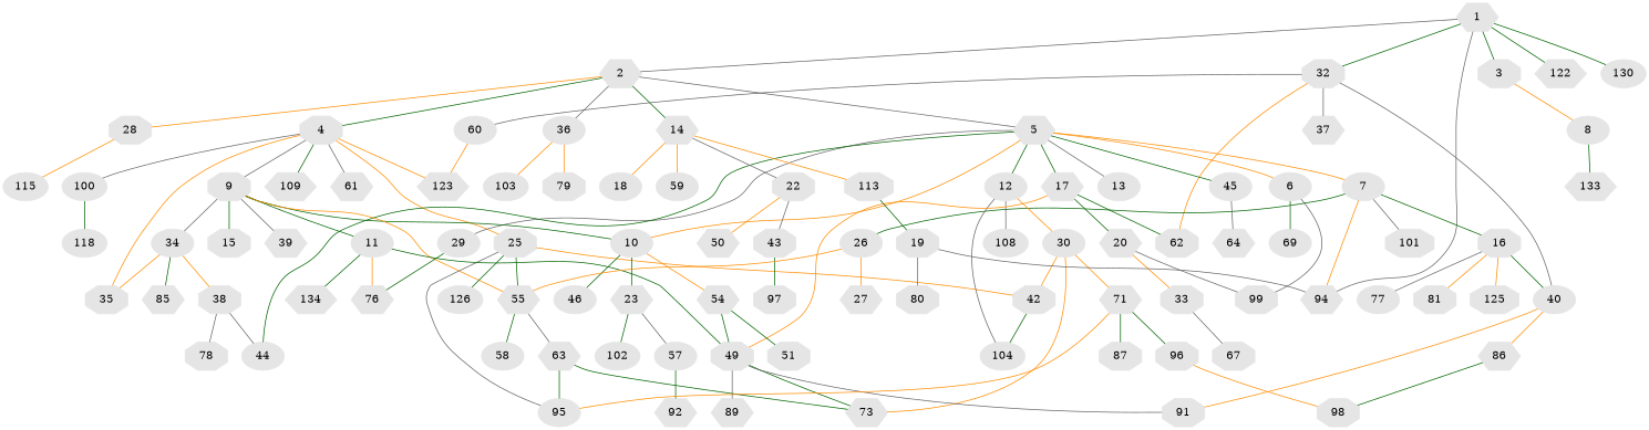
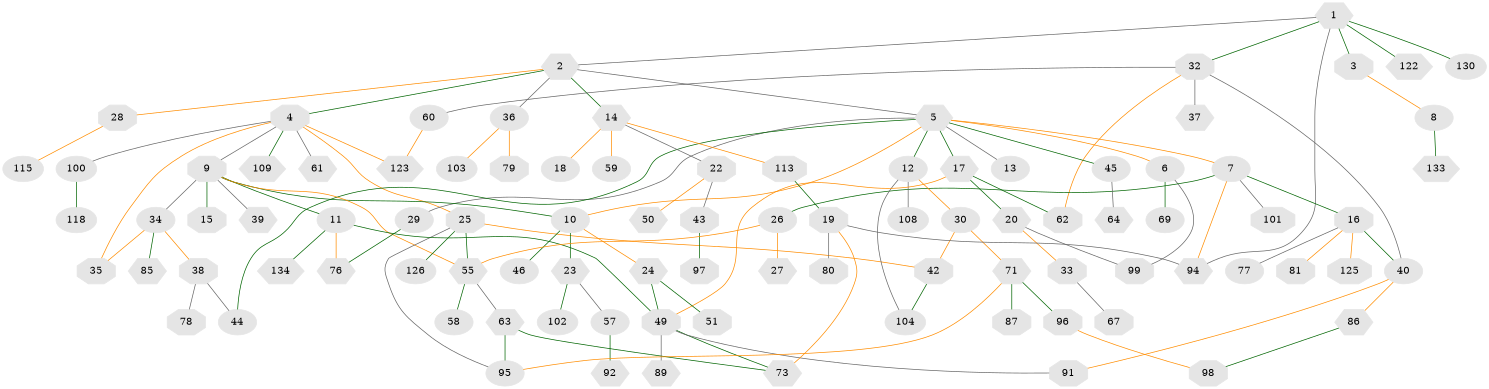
  graph {
    node [color=gray90 shape=ellipse style=filled]
    edge [color=darkgreen]
    1 [shape=hexagon]
    2 [shape=hexagon]
    3 [shape=octagon super="+93"]
    32 [shape=octagon]
    94 [shape=hexagon super="+111"]
    122 [shape=hexagon]
    130
    4 [shape=octagon super="+52"]
    5 [shape=hexagon]
    14 [shape=hexagon]
    28 [shape=octagon]
    36 [super="+41+75+56+120"]
    8
    40 [super="+47+53"]
    62 [shape=octagon]
    37 [shape=hexagon super="+68"]
    60 [super="+65+84"]
    9 [shape=octagon]
    25 [shape=octagon]
    35 [shape=octagon]
    61 [shape=hexagon]
    100
    109 [shape=hexagon]
    123 [shape=hexagon]
    6
    7
    10 [super="+21"]
    12 [super="+66"]
    13
    17 [shape=hexagon]
    29 [super="+82"]
    44
    45 [super="+48"]
    22 [shape=octagon]
    18 [super="+135"]
    59
    113 [shape=octagon]
    43 [shape=octagon]
    50 [shape=hexagon]
    115
    79 [shape=octagon]
    103
    133 [shape=hexagon]
    11 [super="+31"]
    15 [shape=octagon]
    34 [super="+70"]
    39 [shape=hexagon]
    55 [shape=hexagon super="+106"]
    42 [shape=octagon]
    95 [super="+107+112"]
    126
    118
    69
    99 [shape=octagon super="+128"]
    16 [shape=octagon]
    26
    101 [shape=octagon]
    23 [shape=hexagon]
-   24 [shape=hexagon label=54]
+   24 [shape=hexagon]
    46
    30
    104 [super="+110"]
    108
    49 [shape=octagon super="+54"]
    20 [shape=hexagon super="+74"]
    76 [shape=hexagon]
    64 [shape=hexagon]
    77
    81 [shape=octagon]
    125 [shape=octagon]
    27 [shape=hexagon super="+124+116"]
    134 [shape=hexagon]
    38 [shape=octagon]
    85 [shape=hexagon]
    58
    63 [shape=hexagon]
    57
    102
    51 [shape=octagon]
    73 [shape=hexagon super="+114"]
    91 [shape=octagon]
    89 [shape=hexagon]
    71 [shape=hexagon super="+72"]
    19 [shape=octagon]
    86 [shape=hexagon super="+119"]
    33 [shape=octagon]
    80 [shape=octagon]
    67 [shape=octagon]
    97 [shape=octagon super="+105"]
    92 [shape=hexagon]
    87 [shape=octagon]
    96 [shape=octagon super="+117"]
    78 [shape=octagon super="+88"]
    98 [shape=octagon]
    1 -- 2 [color=gray40]
    1 -- 3
    1 -- 32
    1 -- 94 [color=gray40]
    1 -- 122
    1 -- 130
    2 -- 4
    2 -- 5 [color=gray40]
    2 -- 14
    2 -- 28 [color=darkorange]
    2 -- 36 [color=gray40]
    3 -- 8 [color=darkorange]
    32 -- 40 [color=gray40]
    32 -- 62 [color=darkorange]
    32 -- 37 [color=gray40]
    32 -- 60 [color=gray40]
    4 -- 9 [color=gray40]
    4 -- 25 [color=darkorange]
    4 -- 35 [color=darkorange]
    4 -- 61 [color=gray40]
    4 -- 100 [color=gray40]
    4 -- 109
    4 -- 123 [color=darkorange]
    5 -- 6 [color=darkorange]
    5 -- 7 [color=darkorange]
    5 -- 10 [color=darkorange]
    5 -- 12
    5 -- 13 [color=gray40]
    5 -- 17
    5 -- 29 [color=gray40]
    5 -- 44
    5 -- 45
    14 -- 22 [color=gray40]
    14 -- 18 [color=darkorange]
    14 -- 59 [color=darkorange]
    14 -- 113 [color=darkorange]
    28 -- 115 [color=darkorange]
    36 -- 79 [color=darkorange]
    36 -- 103 [color=darkorange]
    8 -- 133
    40 -- 91 [color=darkorange]
    40 -- 86 [color=darkorange]
    60 -- 123 [color=darkorange]
    9 -- 10
    9 -- 11
    9 -- 15
    9 -- 34 [color=gray40]
    9 -- 39 [color=gray40]
    9 -- 55 [color=darkorange]
    25 -- 55
    25 -- 42 [color=darkorange]
    25 -- 95 [color=gray40]
    25 -- 126
    100 -- 118
    6 -- 69
    6 -- 99 [color=gray40]
    7 -- 94 [color=darkorange]
    7 -- 16
    7 -- 26
    7 -- 101 [color=gray40]
    10 -- 23
    10 -- 24 [color=darkorange]
    10 -- 46
    12 -- 30 [color=darkorange]
    12 -- 104 [color=gray40]
    12 -- 108 [color=gray40]
    17 -- 62
    17 -- 49 [color=darkorange]
    17 -- 20
    29 -- 76
    45 -- 64 [color=gray40]
    22 -- 43 [color=gray40]
    22 -- 50 [color=darkorange]
    113 -- 19
    43 -- 97
    11 -- 49 [weight=2]
    11 -- 76 [color=darkorange]
    11 -- 134
    34 -- 35 [color=darkorange]
    34 -- 38 [color=darkorange]
    34 -- 85
    55 -- 58
    55 -- 63 [color=gray40]
    42 -- 104
    16 -- 40
    16 -- 77 [color=gray40]
    16 -- 81 [color=darkorange]
    16 -- 125 [color=darkorange]
    26 -- 55 [color=darkorange]
    26 -- 27 [color=darkorange]
    23 -- 57 [color=gray40]
    23 -- 102
    24 -- 49
    24 -- 51
    30 -- 42 [color=darkorange]
-   30 -- 73 [color=darkorange]
+   19 -- 73 [color=darkorange]
    30 -- 71 [color=darkorange]
    49 -- 73
    49 -- 91 [color=gray40]
    49 -- 89 [color=gray40]
    20 -- 99 [color=gray40]
    20 -- 33 [color=darkorange]
    38 -- 44 [color=gray40]
    38 -- 78 [color=gray40]
    63 -- 95
    63 -- 73
    57 -- 92
    71 -- 95 [color=darkorange]
    71 -- 87
    71 -- 96
    19 -- 94 [color=gray40]
    19 -- 80 [color=gray40]
    86 -- 98
    33 -- 67 [color=gray40]
    96 -- 98 [color=darkorange]
  }
